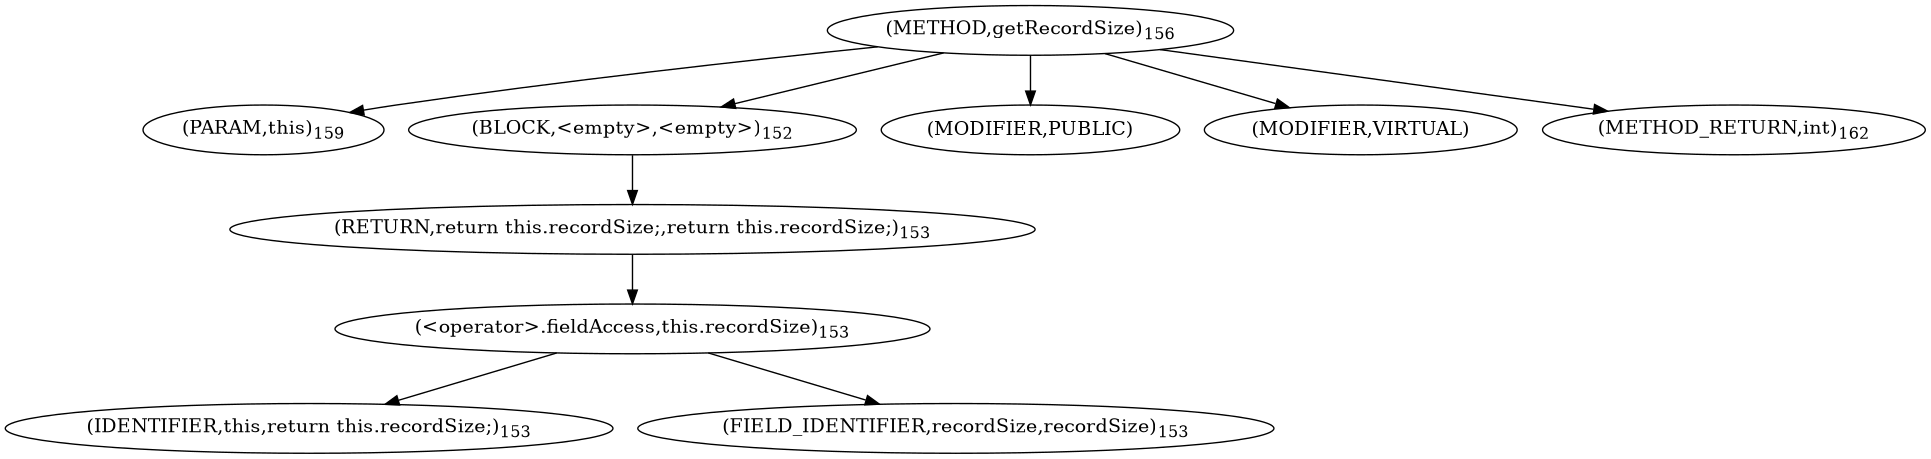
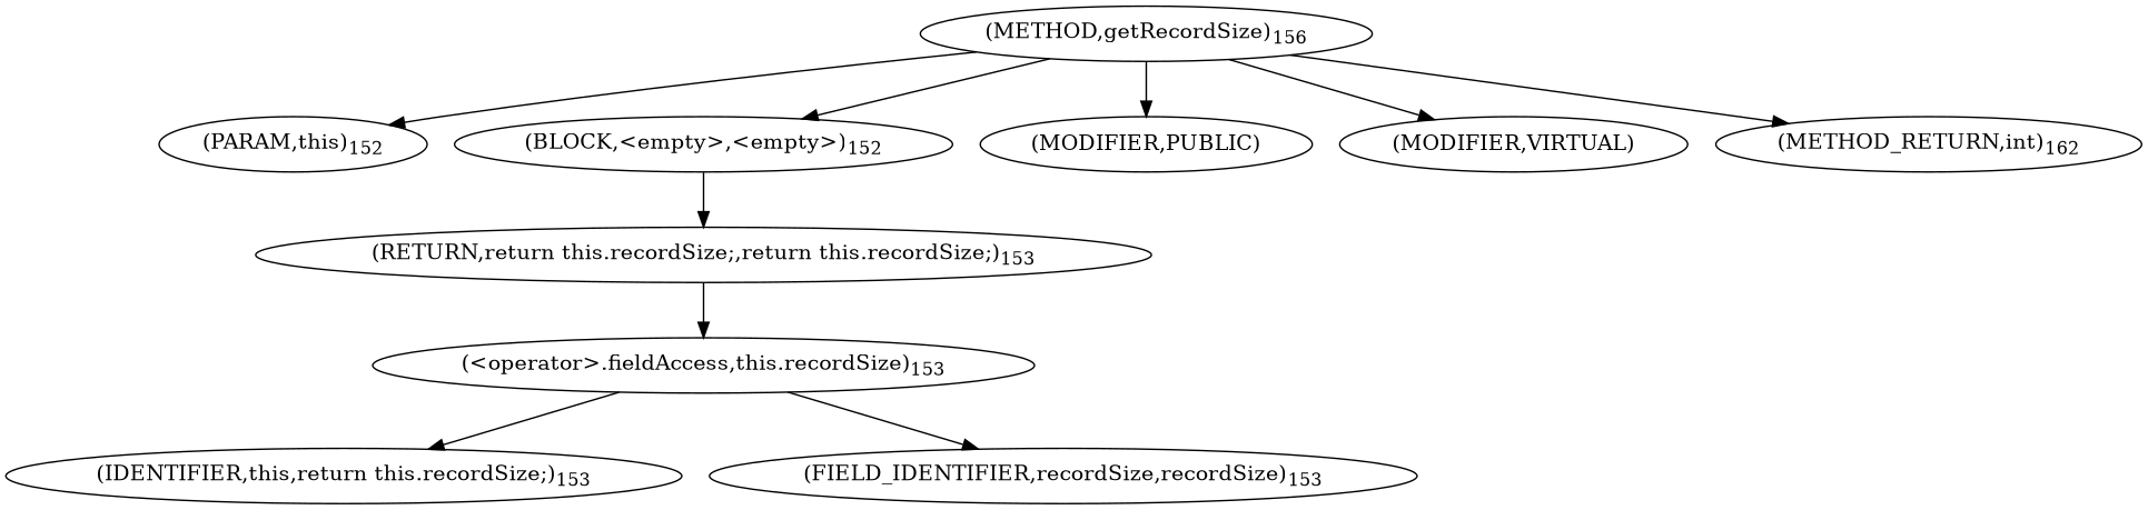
  digraph {
    n1 [label=<(METHOD,getRecordSize)<SUB>156</SUB>>]
-   n2 [label=<(PARAM,this)<SUB>159</SUB>>]
+   n2 [label=<(PARAM,this)<SUB>152</SUB>>]
    n3 [label=<(BLOCK,&lt;empty&gt;,&lt;empty&gt;)<SUB>152</SUB>>]
    n4 [label=<(MODIFIER,PUBLIC)>]
    n5 [label=<(MODIFIER,VIRTUAL)>]
    n6 [label=<(METHOD_RETURN,int)<SUB>162</SUB>>]
    n7 [label=<(RETURN,return this.recordSize;,return this.recordSize;)<SUB>153</SUB>>]
    n8 [label=<(&lt;operator&gt;.fieldAccess,this.recordSize)<SUB>153</SUB>>]
    n9 [label=<(IDENTIFIER,this,return this.recordSize;)<SUB>153</SUB>>]
    n10 [label=<(FIELD_IDENTIFIER,recordSize,recordSize)<SUB>153</SUB>>]
    n1 -> n2
    n1 -> n3
    n1 -> n4
    n1 -> n5
    n1 -> n6
    n3 -> n7
    n7 -> n8
    n8 -> n9
    n8 -> n10
  }
